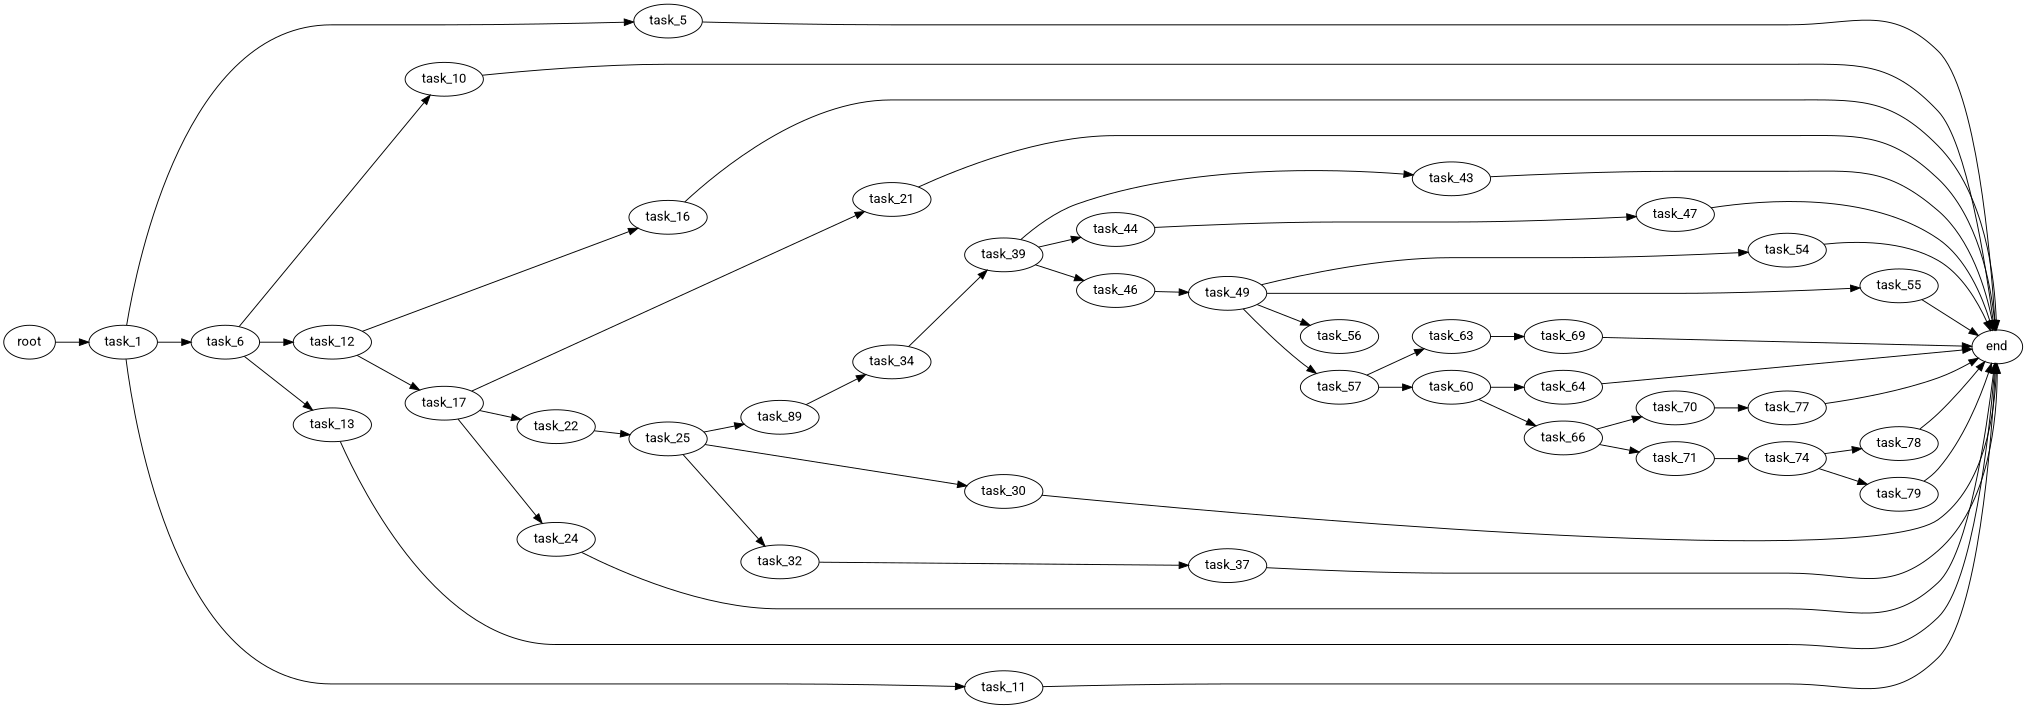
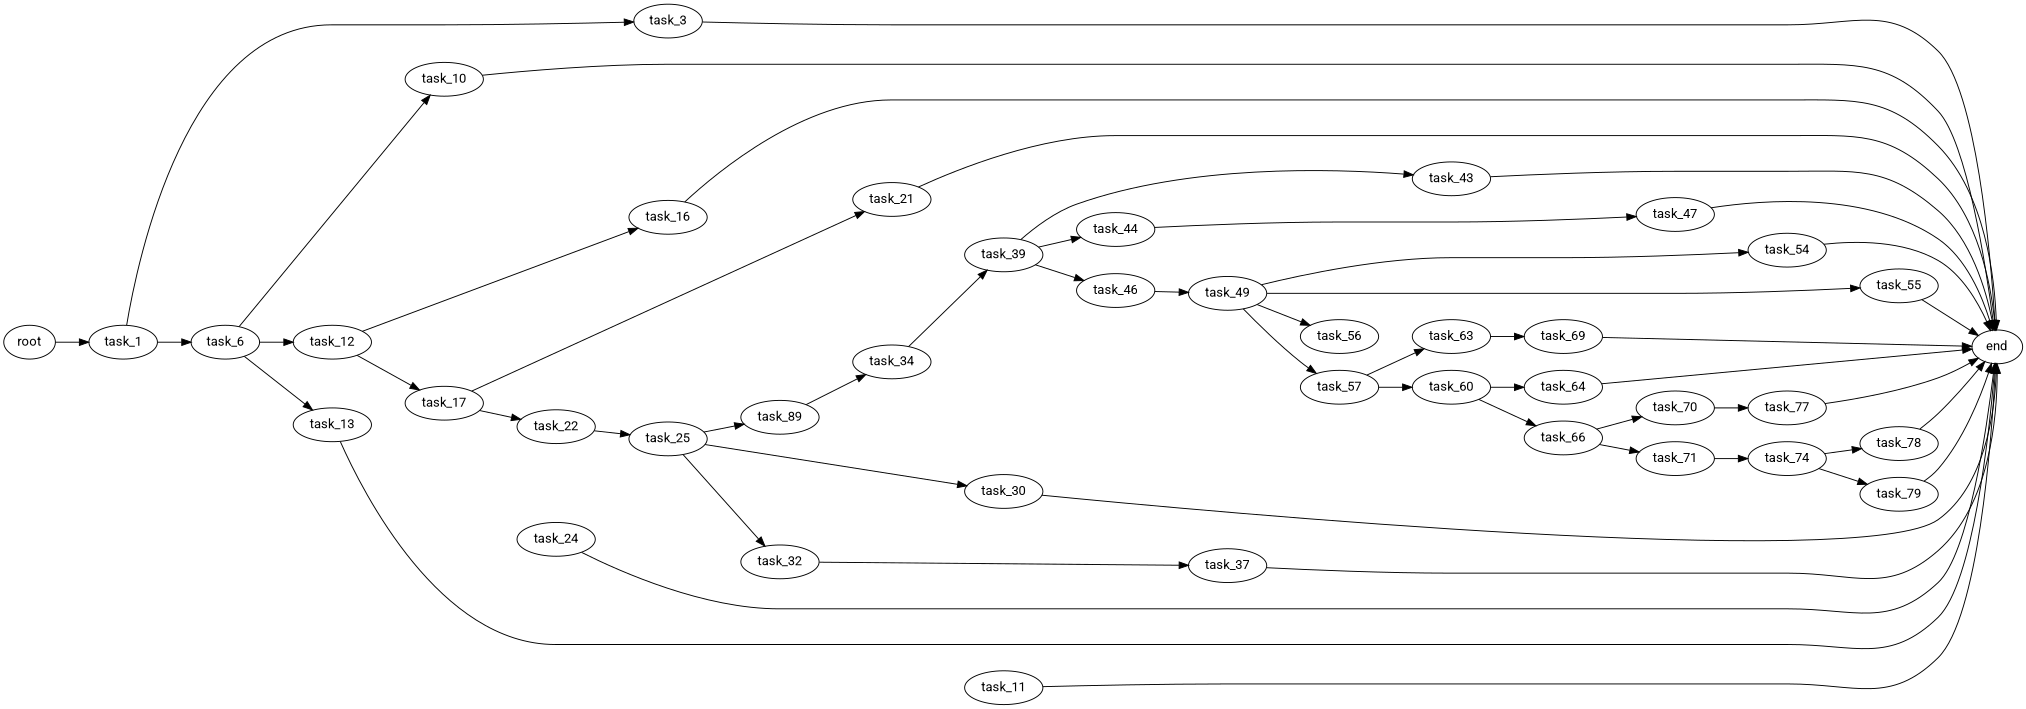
  digraph {
    fontname=Roboto
    rankdir=LR
    node [fontname=Roboto]
    edge [fontname=Roboto]
    root
    task_1
-   task_5
+   task_5 [label=task_3]
    task_6
    task_11
    end
    task_10
    task_12
    task_13
    task_16
    task_17
    task_21
    task_22
    task_24
    task_25
    n16 [label=task_89]
    task_30
    task_32
    task_34
    task_37
    task_39
    task_43
    task_44
    task_46
    task_47
    task_49
    task_54
    task_55
    task_56
    task_57
    task_63
    task_60
    task_69
    task_64
    task_66
    task_70
    task_71
    task_77
    task_74
    task_78
    task_79
    root -> task_1
    task_1 -> task_5
    task_1 -> task_6
-   task_1 -> task_11
    task_5 -> end
    task_6 -> task_10
    task_6 -> task_12
    task_6 -> task_13
    task_11 -> end
    task_10 -> end
    task_12 -> task_16
    task_12 -> task_17
    task_13 -> end
    task_16 -> end
    task_17 -> task_21
    task_17 -> task_22
-   task_17 -> task_24
    task_21 -> end
    task_22 -> task_25
    task_24 -> end
    task_25 -> n16
    task_25 -> task_30
    task_25 -> task_32
    n16 -> task_34
    task_30 -> end
    task_32 -> task_37
    task_34 -> task_39
    task_37 -> end
    task_39 -> task_43
    task_39 -> task_44
    task_39 -> task_46
    task_43 -> end
    task_44 -> task_47
    task_46 -> task_49
    task_47 -> end
    task_49 -> task_54
    task_49 -> task_55
    task_49 -> task_56
    task_49 -> task_57
    task_54 -> end
    task_55 -> end
    task_57 -> task_63
    task_57 -> task_60
    task_63 -> task_69
    task_60 -> task_64
    task_60 -> task_66
    task_69 -> end
    task_64 -> end
    task_66 -> task_70
    task_66 -> task_71
    task_70 -> task_77
    task_71 -> task_74
    task_77 -> end
    task_74 -> task_78
    task_74 -> task_79
    task_78 -> end
    task_79 -> end
  }
